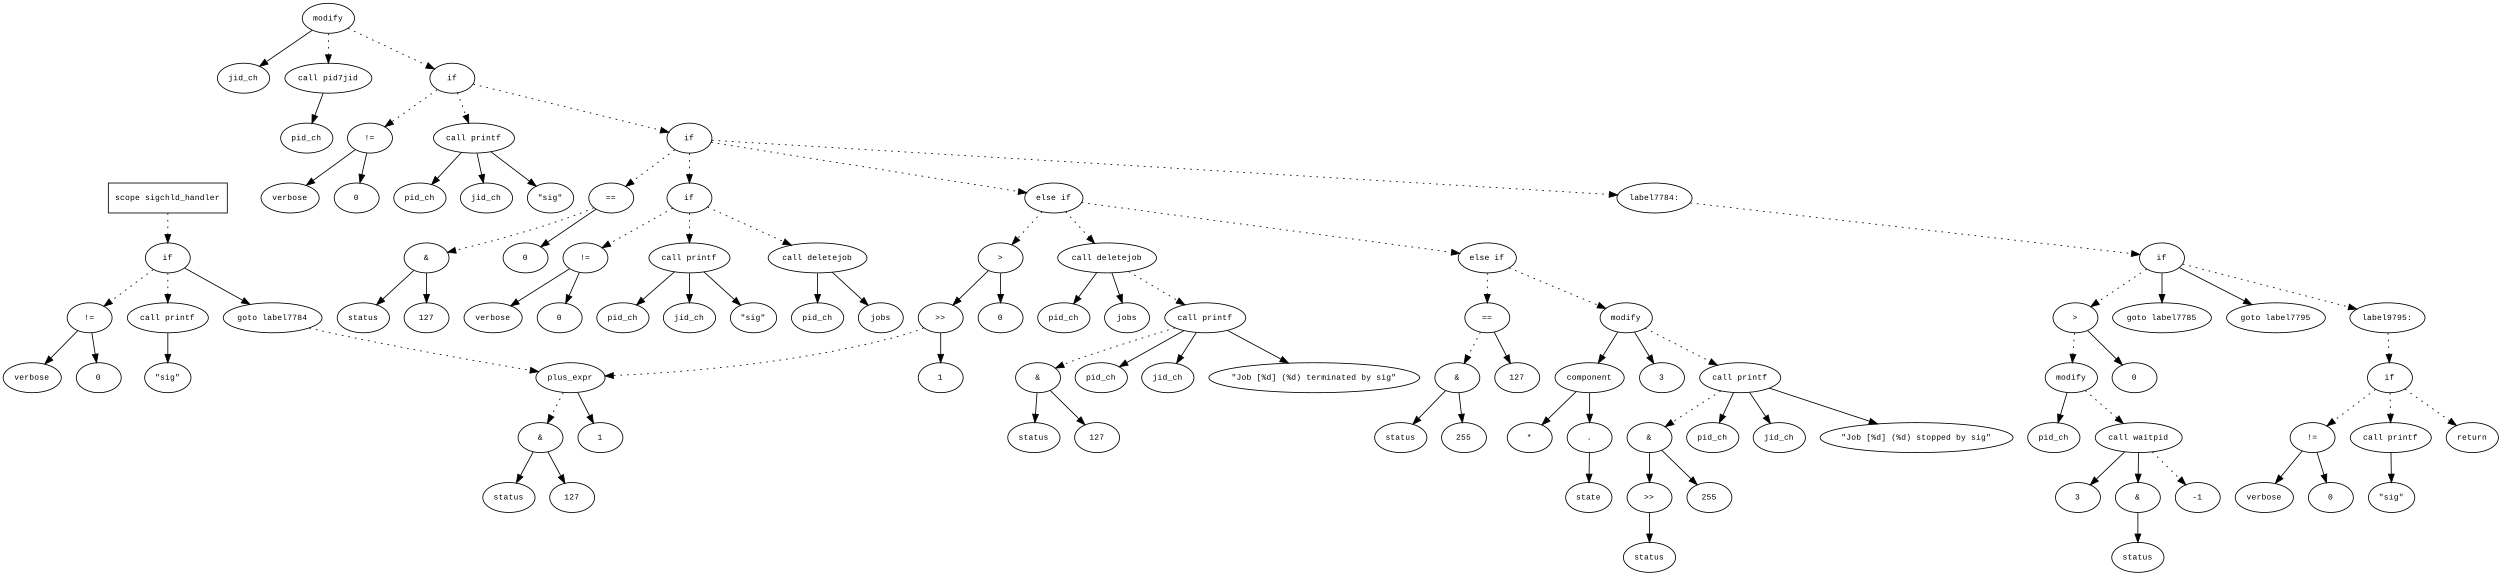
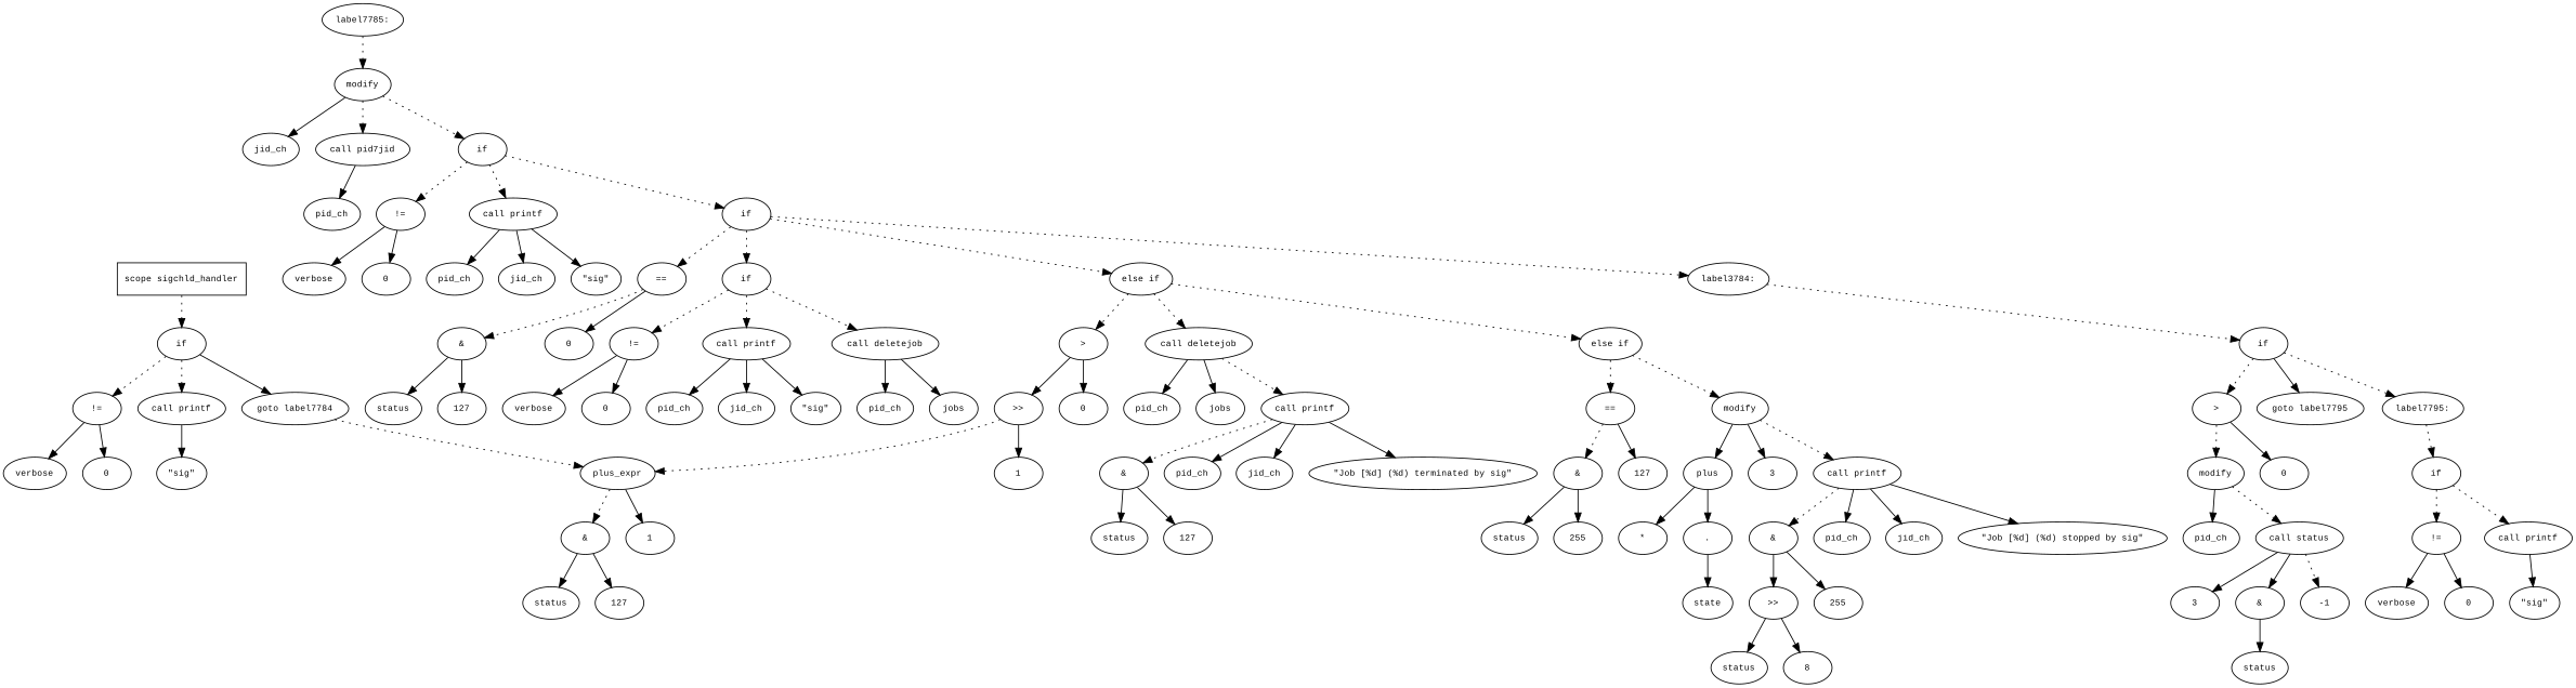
  digraph {
    fontname="Times New Roman"
    fontsize=10
    node [fontname="Courier New" fontsize=10 shape=ellipse]
    edge [fontname="Times New Roman" fontsize=10]
    n1 [label="scope sigchld_handler" shape=box]
    n2 [label=if]
    n3 [label="!="]
    n4 [label="call printf"]
    n5 [label="goto label7784"]
    n6 [label=verbose]
    n7 [label=0]
    n8 [label="\"sig\""]
    n9 [label=plus_expr]
+   n10 [label="label7785:"]
    n11 [label=modify]
    n12 [label=jid_ch]
    n13 [label="call pid7jid"]
    n14 [label=if]
    n15 [label=pid_ch]
    n16 [label="!="]
    n17 [label="call printf"]
    n18 [label=if]
    n19 [label=verbose]
    n20 [label=0]
    n21 [label=pid_ch]
    n22 [label=jid_ch]
    n23 [label="\"sig\""]
    n24 [label="=="]
    n25 [label=if]
    n26 [label="else if"]
-   n27 [label="label7784:"]
+   n27 [label="label3784:"]
    n28 [label="&"]
    n29 [label=0]
    n30 [label="!="]
    n31 [label="call printf"]
    n32 [label="call deletejob"]
    n33 [label=">"]
    n34 [label="call deletejob"]
    n35 [label="else if"]
    n36 [label=if]
    n37 [label=status]
    n38 [label=127]
    n39 [label=verbose]
    n40 [label=0]
    n41 [label=pid_ch]
    n42 [label=jid_ch]
    n43 [label="\"sig\""]
    n44 [label=pid_ch]
    n45 [label=jobs]
    n46 [label=">>"]
    n47 [label=0]
    n48 [label=pid_ch]
    n49 [label=jobs]
    n50 [label="call printf"]
    n51 [label="=="]
    n52 [label=modify]
    n53 [label=1]
    n54 [label="&"]
    n55 [label=1]
    n56 [label=status]
    n57 [label=127]
    n58 [label="&"]
    n59 [label=pid_ch]
    n60 [label=jid_ch]
    n61 [label="\"Job [%d] (%d) terminated by sig\""]
    n62 [label=status]
    n63 [label=127]
    n64 [label="&"]
    n65 [label=127]
-   n66 [label=component]
+   n66 [label=plus]
    n67 [label=3]
    n68 [label="call printf"]
    n69 [label=status]
    n70 [label=255]
    n71 [label="*"]
    n72 [label="."]
    n73 [label="&"]
    n74 [label=pid_ch]
    n75 [label=jid_ch]
    n76 [label="\"Job [%d] (%d) stopped by sig\""]
    n77 [label=state]
    n78 [label=">>"]
    n79 [label=255]
    n80 [label=status]
+   n81 [label=8]
    n82 [label=">"]
-   n83 [label="goto label7785"]
    n84 [label="goto label7795"]
-   n85 [label="label9795:"]
+   n85 [label="label7795:"]
    n86 [label=modify]
    n87 [label=0]
    n88 [label=if]
    n89 [label=pid_ch]
-   n90 [label="call waitpid"]
+   n90 [label="call status"]
    n91 [label=3]
    n92 [label="&"]
    n93 [label=-1]
    n94 [label=status]
    n95 [label="!="]
    n96 [label="call printf"]
-   n97 [label=return]
    n98 [label=verbose]
    n99 [label=0]
    n100 [label="\"sig\""]
    n1 -> n2 [style=dotted]
    n2 -> n3 [style=dotted]
    n2 -> n4 [style=dotted]
    n2 -> n5
    n3 -> n6
    n3 -> n7
    n4 -> n8
    n5 -> n9 [style=dotted]
    n9 -> n54 [style=dotted]
    n9 -> n55
+   n10 -> n11 [style=dotted]
    n11 -> n12
    n11 -> n13 [style=dotted]
    n11 -> n14 [style=dotted]
    n13 -> n15
    n14 -> n16 [style=dotted]
    n14 -> n17 [style=dotted]
    n14 -> n18 [style=dotted]
    n16 -> n19
    n16 -> n20
    n17 -> n21
    n17 -> n22
    n17 -> n23
    n18 -> n24 [style=dotted]
    n18 -> n25 [style=dotted]
    n18 -> n26 [style=dotted]
    n18 -> n27 [style=dotted]
    n24 -> n28 [style=dotted]
    n24 -> n29
    n25 -> n30 [style=dotted]
    n25 -> n31 [style=dotted]
    n25 -> n32 [style=dotted]
    n26 -> n33 [style=dotted]
    n26 -> n34 [style=dotted]
    n26 -> n35 [style=dotted]
    n27 -> n36 [style=dotted]
    n28 -> n37
    n28 -> n38
    n30 -> n39
    n30 -> n40
    n31 -> n41
    n31 -> n42
    n31 -> n43
    n32 -> n44
    n32 -> n45
    n33 -> n46
    n33 -> n47
    n34 -> n48
    n34 -> n49
    n34 -> n50 [style=dotted]
    n35 -> n51 [style=dotted]
    n35 -> n52 [style=dotted]
    n36 -> n82 [style=dotted]
-   n36 -> n83
    n36 -> n84
    n36 -> n85 [style=dotted]
    n46 -> n9 [style=dotted]
    n46 -> n53
    n50 -> n58 [style=dotted]
    n50 -> n59
    n50 -> n60
    n50 -> n61
    n51 -> n64 [style=dotted]
    n51 -> n65
    n52 -> n66
    n52 -> n67
    n52 -> n68 [style=dotted]
    n54 -> n56
    n54 -> n57
    n58 -> n62
    n58 -> n63
    n64 -> n69
    n64 -> n70
    n66 -> n71
    n66 -> n72
    n68 -> n73 [style=dotted]
    n68 -> n74
    n68 -> n75
    n68 -> n76
    n72 -> n77
    n73 -> n78
    n73 -> n79
    n78 -> n80
+   n78 -> n81
    n82 -> n86 [style=dotted]
    n82 -> n87
    n85 -> n88 [style=dotted]
    n86 -> n89
    n86 -> n90 [style=dotted]
    n88 -> n95 [style=dotted]
    n88 -> n96 [style=dotted]
-   n88 -> n97 [style=dotted]
    n90 -> n91
    n90 -> n92
    n90 -> n93 [style=dotted]
    n92 -> n94
    n95 -> n98
    n95 -> n99
    n96 -> n100
  }
